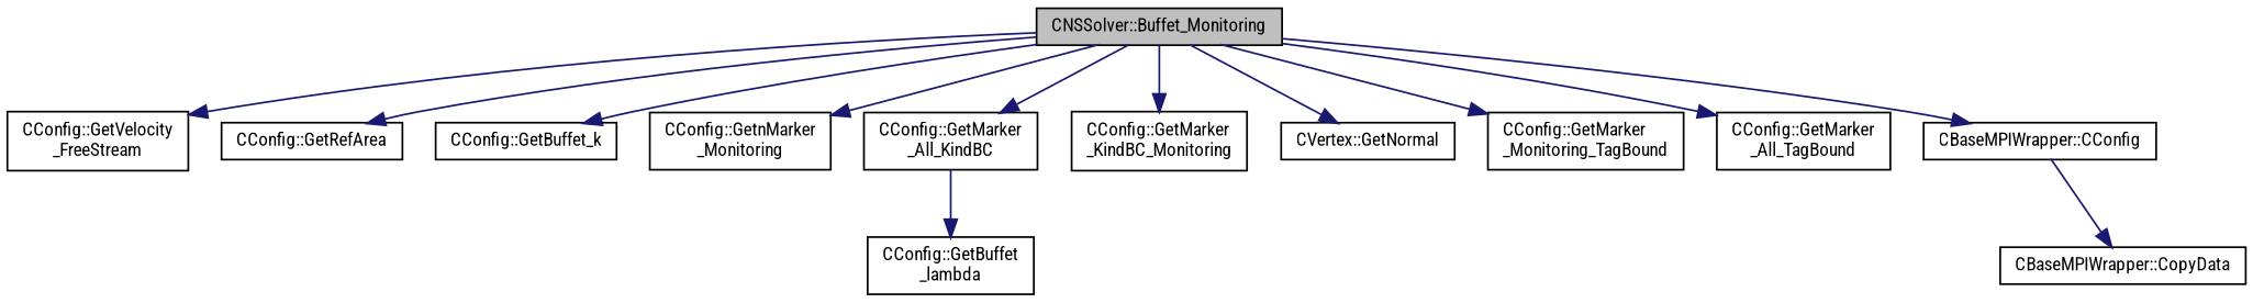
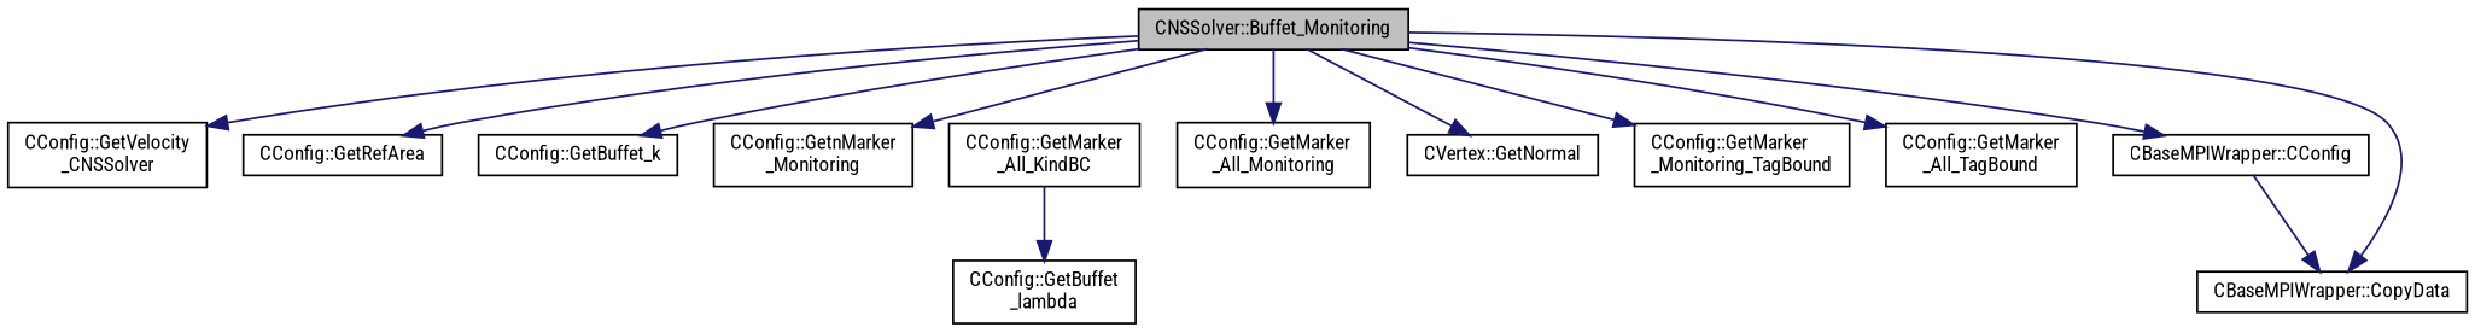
  digraph {
    fontname="Roboto Condensed"
    rankdir=TB
    node [color=black fillcolor=white fontname="Roboto Condensed" fontsize=10 shape=record style=filled]
    edge [color=midnightblue fontname="Roboto Condensed" fontsize=10 labelfontname=Helvetica labelfontsize=10 style=solid]
    n1 [fillcolor=grey75 fontcolor=black height=0.2 label="CNSSolver::Buffet_Monitoring" width=0.4]
-   n2 [height=0.2 label="CConfig::GetVelocity\l_FreeStream" width=0.4]
+   n2 [height=0.2 label="CConfig::GetVelocity\l_CNSSolver" width=0.4]
    n3 [height=0.2 label="CConfig::GetRefArea" width=0.4]
    n4 [height=0.2 label="CConfig::GetBuffet_k" width=0.4]
    n5 [height=0.2 label="CConfig::GetnMarker\l_Monitoring" width=0.4]
    n6 [height=0.2 label="CConfig::GetMarker\l_All_KindBC" width=0.4]
-   n7 [height=0.2 label="CConfig::GetMarker\l_KindBC_Monitoring" width=0.4]
+   n7 [height=0.2 label="CConfig::GetMarker\l_All_Monitoring" width=0.4]
    n8 [height=0.2 label="CVertex::GetNormal" width=0.4]
    n9 [height=0.2 label="CConfig::GetMarker\l_Monitoring_TagBound" width=0.4]
    n10 [height=0.2 label="CConfig::GetMarker\l_All_TagBound" width=0.4]
    n11 [height=0.2 label="CBaseMPIWrapper::CConfig" width=0.4]
    n12 [height=0.2 label="CConfig::GetBuffet\l_lambda" width=0.4]
    n13 [height=0.2 label="CBaseMPIWrapper::CopyData" width=0.4]
    n1 -> n2
    n1 -> n3
    n1 -> n4
    n1 -> n5
-   n1 -> n6
+   n1 -> n13
    n1 -> n7
    n1 -> n8
    n1 -> n9
    n1 -> n10
    n1 -> n11
    n6 -> n12
    n11 -> n13
  }
